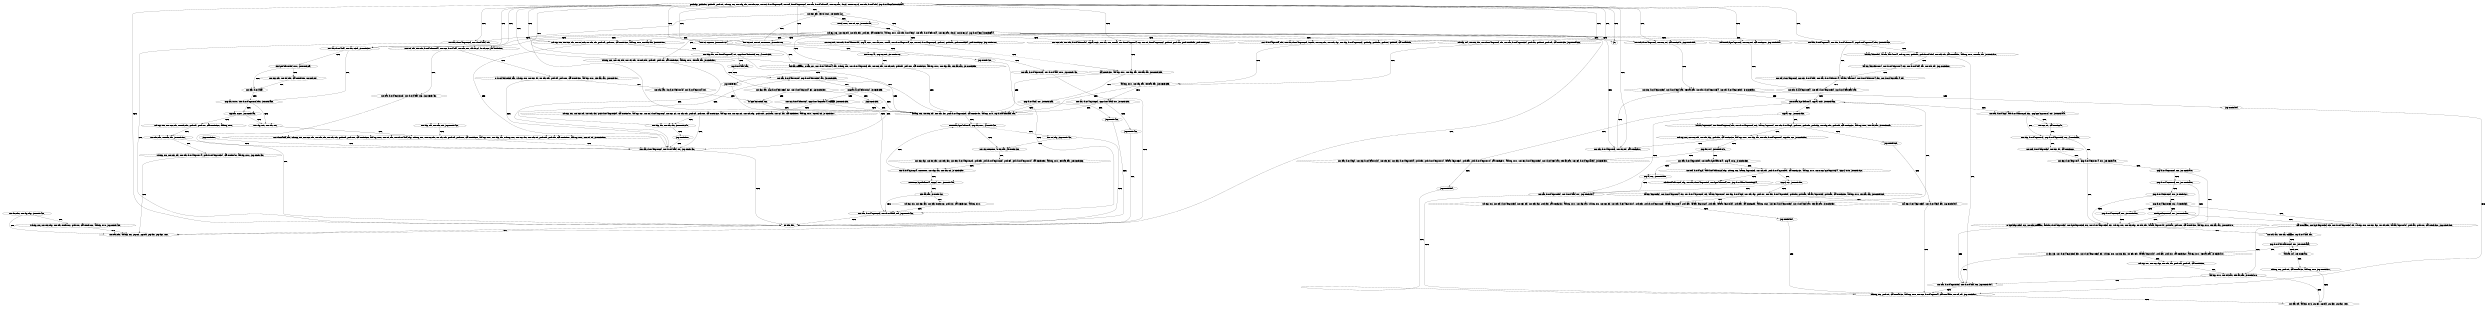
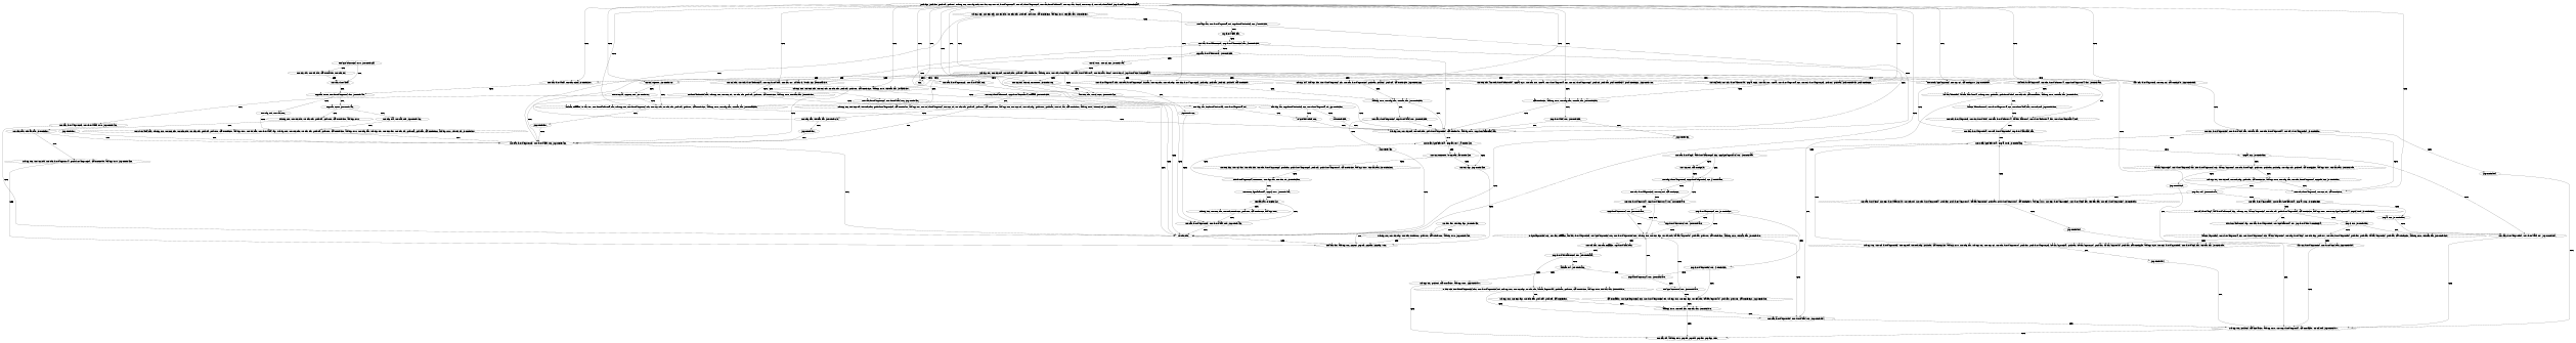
  digraph {
    n1 [label="'push ebp', 'push ebx', 'push edi', 'push esi', 'sub esp, 0xc', 'mov ebp, edx', 'mov ebx, ecx', 'mov esi, dword [esp+0x24]', 'mov edi, dword [esp+0x20]', 'mov eax, dword [edi+0x4]', 'mov ecx, eax', 'dec cl', 'movzx ecx, cl', 'mov edx, dword [edx]', 'jmp dword [ecx*4+0x805c5a4]', "]
    n2 [label="'mov ecx, edx', 'test cl, 0x20', 'jne 0x8051422',"]
    n3 [label="'mov ecx, edx', 'mov edx, dword [ebx+0x40]', 'cmp al, 0x21', 'mov eax, 0x0', 'sete al', 'mov dword [esp+0x4], ecx', 'mov esi, dword [esp+0x2c]', 'push esi', 'push eax', 'push 0x805bcb4', 'push 0x805c8c2', 'jmp 0x8051188', "]
    n4 [label="'mov ecx, edx', 'mov edx, dword [ebx+0x40]', 'cmp al, 0x23', 'mov eax, 0x0', 'sete al', 'mov dword [esp+0x4], ecx', 'mov esi, dword [esp+0x2c]', 'push esi', 'push eax', 'push 0x805b7fe', 'push 0x805c8c8', "]
-   n5 [label="'test esi, 0x22000', 'jne 0x80511c7',"]
+   n5 [label="'test esi, 0x20000', 'jne 0x80511c7', "]
    n6 [label="'and eax, 0xffffff00', 'or eax, 0x1', 'mov dword [edi+0x4], eax', 'sub esp, 0x8', 'mov dword [esp+0xc], edx', 'mov ecx, edx', 'xor edx, edx', 'push edi', 'push 0x0', 'call 0x8051520', 'add esp, 0x10', 'mov ebp, eax', 'test eax, eax', 'jne 0x8051395', "]
    n7 [label="'sub esp, 0x4', 'mov ecx, ebx', 'mov dword [esp+0x8], edx', 'mov eax, dword [esp+0x30]', 'push eax', 'push esi', 'push edi', 'call 0x80516b0', 'jmp 0x80512c6', "]
    n8 [label="'sub esp, 0x8', 'mov ecx, edx', 'mov esi, edx', 'xor edx, edx', 'push edi', 'push 0x0', 'call 0x8051520', 'add esp, 0x10', 'test eax, eax', 'je 0x8051501', "]
    n9 [label="'mov dword [esp+0x4], edx', 'mov eax, dword [esp+0x28]', 'inc eax', 'mov ecx, ebx', 'mov edx, ebp', 'mov ebp, dword [esp+0x2c]', 'push ebp', 'push eax', 'push esi', 'push edi', 'call 0x80515d0', "]
    n10 [label="'mov eax, dword [edi]', 'test eax, 0x30f', 'je 0x8051301', "]
    n11 [label="'sub esp, 0x8', 'mov ecx, edx', 'mov esi, edx', 'xor edx, edx', 'push edi', 'push 0x0', 'call 0x8051520', 'add esp, 0x10', 'test eax, eax', 'je 0x8051501', "]
    n12 [label="'mov esi, edx', 'mov edx, dword [edx+0x54]', 'mov ecx, dword [edi]', 'mov eax, 0x1', 'shl eax, cl', 'bt edx, ecx', 'jae 0x8051510', "]
    n13 [label="'mov eax, dword [esp+0x2c]', 'mov dword [eax], 0x5', "]
    n14 [label="'xor ebx, ebx', "]
    n15 [label="'mov ecx, esi', 'test esi, 0x1000000', 'je 0x8051106', "]
-   n16 [label="'jle',"]
+   n16 [label="'nop', "]
    n17 [label="'movzx edx, byte [esp+0xc]', 'mov ecx, esi', 'call 0x8052210', 'jmp 0x805199a', "]
    n18 [label="'mov edx, dword [esp+0xc]', 'mov ecx, esi', 'call 0x8052510', "]
    n19 [label="'mov edx, dword [esp+0x4]', 'mov ebx, dword [edx+0x14]', 'cmp dword [esp+0x14], ebx', 'je 0x8051a03', "]
    n20 [label="'mov edx, dword [esp+0xc]', 'mov ecx, esi', 'call 0x8052540', 'jmp 0x805195b', "]
    n21 [label="'mov eax, dword [esp+0x2c]', 'mov dword [eax], 0xd', 'jmp 0x805143c', "]
    n22 [label="'test cl, 0x10', 'mov esi, ecx', 'je 0x80511a8', "]
    n23 [label="'call 0x8051c90', 'add esp, 0x10', 'mov ebp, eax', 'test eax, eax', 'jne 0x8051395', "]
    n24 [label="'movzx ecx, al', 'cmp ecx, 0x9', 'jne 0x80511c7', "]
    n25 [label="'sub esp, 0xc', 'mov ecx, edi', 'mov edx, ebx', 'push dword [esp+0x30]', 'call 0x80507b0', 'add esp, 0x10', 'nop dword [eax+eax], eax', "]
    n26 [label="'jmp 0x8051501', "]
    n27 [label="'add esp, 0x10', 'mov ebp, eax', 'test eax, eax', 'jne 0x8051395', "]
    n28 [label="'mov eax, dword [esp+0x2c]', 'mov dword [eax], 0xc', 'jmp 0x805143c', "]
    n29 [label="'mov ebp, eax', 'mov dword [esp+0x4], esi', 'cmp dword [esi+0x5c], 0x2', 'jl 0x8051395', "]
    n30 [label="'cmp eax, 0x100', 'mov dword [esp+0x8], ebx', 'je 0x8051458', "]
    n31 [label="'test byte [edx+0x58], 0x10', 'jne 0x80512ff', "]
    n32 [label="'mov ebp, eax', 'cmp dword [esi+0x5c], 0x2', 'mov dword [esp+0x4], esi', 'jge 0x8051391', "]
    n33 [label="'mov eax, dword [esp+0x2c]', 'mov dword [eax], 0x6', 'jmp 0x805143c', "]
    n34 [label="'or dword [esi+0x50], eax', 'sub esp, 0x8', 'mov ecx, esi', 'xor edx, edx', 'push edi', 'push 0x0', 'call 0x8051520', 'add esp, 0x10', 'test eax, eax', 'je 0x8051501', "]
    n35 [label="'mov eax, ebx', 'add esp, 0xc', 'pop esi', 'pop edi', 'pop ebx', 'pop ebp', 'retn', "]
-   n36 [label="'jmp 0x8051422', "]
+   n36 [label="'jmp 0x8051122',"]
    n37 [label="'mov ebx, dword [esp+0x94]', 'mov edi, dword [esp+0x90]', 'nop dword [eax+eax], eax', "]
    n38 [label="'mov ecx, dword [esp+0x98]', 'mov dword [ecx], eax', 'test eax, eax', 'mov ebx, dword [esp+0x94]', 'mov edi, dword [esp+0x90]', 'je 0x80519b0', "]
    n39 [label="'lea eax, [ebx+ebx]', 'lea eax, [eax*4+0x4]', 'sub esp, 0x8', 'push eax', 'push dword [edx]', 'mov edi, edx', 'call 0x805a550', 'add esp, 0x10', 'test eax, eax', 'je 0x8051b78', "]
    n40 [label="'mov edi, dword [esp+0xc]', 'mov ecx, dword [edx]', 'mov eax, dword [edx+0x14]', 'lea ebx, [eax+0x1]', 'mov dword [edx+0x14], ebx', 'mov dword [ecx+eax*4], edi', "]
    n41 [label="'sub esp, 0xc', 'mov ecx, edi', 'mov edx, ebx', 'push esi', 'call 0x80507b0', 'add esp, 0x10', 'mov edx, dword [ebp]', 'mov eax, dword [edi+0x4]', 'mov ecx, eax', 'dec cl', 'movzx ecx, cl', 'jmp dword [ecx*4+0x805c5a4]', "]
    n42 [label="'cmp dword [esi], 0x0', 'je 0x8051395', "]
    n43 [label="'mov eax, dword [esp+0x2c]', 'mov dword [eax], 0x10', 'jmp 0x805143c', "]
    n44 [label="'movzx eax, byte [edi+0x4]', 'cmp eax, 0x17', 'ja 0x805142e', "]
    n45 [label="'mov eax, dword [esp+0x2c]', 'cmp dword [eax], 0x0', 'je 0x8051395', "]
    n46 [label="'nop dword [eax], eax', "]
    n47 [label="'mov ebp, 0x9', 'mov eax, 0x6', "]
    n48 [label="'cmp eax, 0x200', 'jne 0x80514ac', "]
    n49 [label="'mov eax, dword [edi]', "]
    n50 [label="'mov ecx, edx', 'mov esi, edx', 'call 0x8051be0', 'mov edx, esi', "]
    n51 [label="'or byte [esi+0x58], 0x2', "]
-   n52 [label="'jmp 0x8051395', "]
+   n52 [label="'sub 0x8051395',"]
    n53 [label="'mov ebp, eax', 'inc dword [esi+0x4c]', 'mov dword [esp+0x4], esi', "]
    n54 [label="'movzx eax, byte [edi+0x4]', 'cmp al, 0x15', 'je 0x8051a36', "]
    n55 [label="'jmp 0x8051b94', "]
    n56 [label="'mov eax, dword [esp+0x98]', 'mov dword [eax], 0xc', 'jmp 0x8051b94', "]
    n57 [label="'lea ecx, [ebx+ebx+0x1]', 'mov dword [esp+0x14], ecx', 'mov dword [edi], eax', 'mov edx, edi', 'jmp 0x8051988', "]
    n58 [label="'jmp 0x805143c', "]
    n59 [label="'mov esi, ebp', 'jmp 0x805143e',"]
    n60 [label="'mov ecx, 0x8c0800', 'bt ecx, eax', 'jae 0x805142e', "]
    n61 [label="'jmp 0x805143c', "]
    n62 [label="'mov eax, dword [ebx+0x28]', 'cmp dword [ebx+0x38], eax', 'jle 0x8051395', "]
    n63 [label="'mov dword [edi], eax', 'sub esp, 0x8', 'mov ecx, edx', 'mov ebx, edx', 'xor edx, edx', 'push edi', 'push 0x0', 'call 0x8051520', 'add esp, 0x10', 'mov esi, eax', 'mov dword [edi], ebp', 'sub esp, 0x8', 'mov ecx, ebx', 'xor edx, edx', 'push edi', 'push 0x0', 'call 0x8051520', 'add esp, 0x10', 'mov ebp, eax', 'sub esp, 0x8', 'mov ecx, ebx', 'mov edx, esi', 'push 0xa', 'push eax', 'call 0x8050900', 'add esp, 0x10', 'test esi, esi', 'je 0x8051501', "]
    n64 [label="'sub esp, 0x8', 'mov ecx, edx', 'xor edx, edx', 'push edi', 'push 0x0', 'call 0x8051520', 'add esp, 0x10', "]
    n65 [label="'mov ebp, 0xa', 'mov eax, 0x5', 'jmp 0x8051462', "]
    n66 [label="'mov eax, dword [esp]', 'add dword [eax+0x28], ebp', 'cmp byte [esp+0x18], 0x0', 'je 0x8051a4a', "]
    n67 [label="'cmp al, 0x2', 'je 0x8051b5e', "]
    n68 [label="'sub esp, 0xc', 'push esi', 'call 0x804b730', 'add esp, 0x10', 'mov ecx, dword [esp+0x4]', 'call 0x804f5b0', 'xor edi, edi', 'jmp 0x8051b17', "]
    n69 [label="'mov ecx, ebp', 'mov esi, ebx', 'mov edx, ebx', 'mov ebx, dword [esp+0x2c]', 'push ebx', 'push dword [esp+0x28]', 'push edi', 'push dword [esp+0x10]', 'call 0x8051e50', 'add esp, 0x10', 'test eax, eax', 'jne 0x80513ec', "]
    n70 [label="'cmp eax, dword [ebx+0x1c]', 'je 0x8051395', "]
    n71 [label="'mov ebx, eax', 'test eax, eax', 'je 0x8051501', "]
    n72 [label="'mov ebp, dword [esp+0x1c]', 'cmp dword [ebp+0x5c], 0x2', 'jl 0x8051a5e', "]
    n73 [label="'mov ecx, esi', 'call 0x8052c40', "]
    n74 [label="'mov eax, dword [esp+0x98]', 'mov dword [eax], 0x7', 'jmp 0x8051b94', "]
    n75 [label="'lea eax, [esp+0x38]', 'mov dword [esp+0xc], eax', 'mov dword [esp+0x8], 0x3', 'lea ecx, [esp+0x8]', 'mov edx, dword [esp]', 'push 0x0', 'push ebx', 'push ebp', 'mov ebp, edx', 'push edi', 'call 0x8052230', 'add esp, 0x10', 'test eax, eax', 'je 0x80517d9', "]
    n76 [label="'mov ecx, dword [esp+0x4]', 'cmp dword [ecx+0x14], 0x0', 'jne 0x8051a7e', "]
    n77 [label="'mov edx, dword [ebp+0x3c]', 'mov ecx, esi', 'call 0x8052c60', "]
    n78 [label="'sub esp, 0xc', 'mov ecx, edi', 'mov edx, ebp', 'push ebx', 'call 0x8052130', 'add esp, 0x10', 'mov ebp, eax', 'mov ebx, dword [esp+0x8]', 'cmp ebx, 0x2', 'je 0x8051950', "]
    n79 [label="'jmp 0x8051b6d', "]
    n80 [label="'mov eax, edi', 'add esp, 0x7c', 'pop esi', 'pop edi', 'pop ebx', 'pop ebp', 'retn', "]
    n81 [label="'test dword [esp+0x24], 0x1000000', 'mov ebp, eax', 'mov ebx, esi', 'je 0x80513b0', "]
    n82 [label="'movzx ecx, byte [edi+0x4]', 'cmp cl, 0x17', 'je 0x805140a', "]
    n83 [label="'mov ecx, dword [ebx+0x8]', 'cmp dword [ecx+eax*4], 0xffffffff', 'jne 0x8051395', "]
    n84 [label="'sub esp, 0xc', 'mov ecx, edi', 'mov edx, dword [esp+0x14]', 'push dword [esp+0x30]', 'call 0x80507b0', 'add esp, 0x10', 'jmp 0x805143e', "]
    n85 [label="'or byte [ebp+0x58], 0x2', 'mov ebx, 0xffffff00', 'and ebx, dword [esp+0x3c]', 'mov byte [esp+0x3c], 0x6', 'mov dword [esp+0x38], ecx', 'sub esp, 0x8', 'mov ecx, ebp', 'xor edx, edx', 'lea eax, [esp+0x40]', 'push eax', 'push 0x0', 'call 0x8051520', 'add esp, 0x10', 'test eax, eax', 'je 0x8051b78', "]
    n86 [label="'cmp dword [ecx+0x18], 0x0', 'jne 0x8051a7e', "]
    n87 [label="'cmp ebx, 0x4', 'jne 0x8051840', "]
    n88 [label="'mov ecx, dword [esp+0x98]', 'mov dword [ecx], eax', 'jmp 0x8051b94', "]
    n89 [label="'test eax, eax', 'je 0x8051422', "]
    n90 [label="'xor ebx, ebx', 'test ebp, ebp', 'je 0x805143e', "]
    n91 [label="'sub esp, 0xc', 'mov ecx, ebp', 'mov edx, 0x80510c0', 'push 0x0', 'call 0x8051060', 'add esp, 0x10', 'jmp 0x805143e', "]
    n92 [label="'sub esp, 0xc', 'mov ecx, edi', 'mov edx, ebx', 'push dword [esp+0x30]', 'call 0x80507b0', 'add esp, 0x8', 'mov esi, dword [esp+0xc]', 'mov ecx, esi', 'xor edx, edx', 'push edi', 'push 0x0', 'call 0x8051520', 'add esp, 0x8', 'mov ecx, esi', 'mov edx, ebp', 'push 0x10', 'push eax', 'mov esi, eax', 'call 0x8050900', 'add esp, 0x10', 'test esi, esi', 'je 0x8051501', "]
    n93 [label="'mov ebp, eax', 'test eax, eax', 'jne 0x8051240', "]
    n94 [label="'jmp 0x8051501', "]
    n95 [label="'mov edi, eax', 'mov eax, 0xffffffe0', 'nop dword [eax], eax', "]
    n96 [label="'cmp dword [ecx+0x1c], 0x0', 'jne 0x8051a7e', "]
    n97 [label="'mov eax, dword [esp+0x90]', 'movzx eax, byte [eax+0x4]', 'cmp al, 0x16', 'je 0x805185e', "]
    n98 [label="'mov eax, dword [esp]', 'mov ecx, dword [eax+0x40]', 'mov edx, esi', 'mov ebx, dword [esp+0x94]', 'push ebx', 'push dword [esp+0x10]', 'lea eax, [esp+0x30]', 'push eax', 'push dword [esp+0x10]', 'call 0x8052570', 'add esp, 0x10', 'mov ecx, dword [esp+0x98]', 'mov dword [ecx], eax', 'test eax, eax', 'mov edi, dword [esp+0x90]', 'je 0x80519b0', "]
    n99 [label="'sub esp, 0xc', 'mov ecx, eax', 'mov edx, 0x80510c0', 'push 0x0', 'call 0x8051060', 'add esp, 0x10', "]
    n100 [label="'jmp 0x8051501', "]
    n101 [label="'cmp dword [esi+eax+0x20], 0x0', 'jne 0x8051ada', "]
    n102 [label="'cmp dword [ecx+0x20], 0x0', 'je 0x8051b21', "]
    n103 [label="'mov edi, dword [esp]', 'add dword [edi+0x28], ebp', 'sub esp, 0xc', 'lea ecx, [esp+0x3c]', 'mov edx, edi', 'push dword [esp+0xa0]', 'call 0x8052130', 'add esp, 0x10', 'movzx ecx, byte [esp+0x34]', 'cmp cl, 0x15', 'je 0x8051920', "]
    n104 [label="'cmp al, 0x2', 'je 0x8051b5e', "]
    n105 [label="'jmp 0x8051b94', "]
    n106 [label="'or ebx, 0x3', 'mov dword [esp+0x3c], ebx', 'mov dword [esp+0x38], esi', 'sub esp, 0x8', 'mov ecx, ebp', 'xor edx, edx', 'lea eax, [esp+0x40]', 'push eax', 'push 0x0', 'call 0x8051520', 'add esp, 0x10', 'test eax, eax', 'je 0x8051b78', "]
    n107 [label="'add eax, 0x4', 'jne 0x8051ac0', "]
    n108 [label="'cmp dword [ebp+0x5c], 0x2', 'jl 0x8051b3b', "]
    n109 [label="'sub dword [edi+0x28], ebp', 'mov eax, dword [esp+0x90]', 'mov byte [eax+0x4], 0x1', 'jmp dword [ebx*4+0x805c634]', "]
    n110 [label="'cmp cl, 0x2', 'je 0x8051b5e', "]
    n111 [label="'sub esp, 0x8', 'mov ecx, ebp', 'mov edx, eax', 'push 0xa', 'push edi', 'call 0x8050900', "]
    n112 [label="'sub esp, 0xc', 'push esi', 'call 0x804b730', 'add esp, 0x10', 'jmp 0x8051b17', "]
    n113 [label="'call 0x804f5b0', 'mov byte [esp+0x3c], 0x3', 'mov dword [esp+0x38], esi', 'sub esp, 0x8', 'mov ecx, ebp', 'xor edx, edx', 'lea eax, [esp+0x40]', 'push eax', 'push 0x0', 'call 0x8051520', 'jmp 0x8051b0e', "]
    n114 [label="'cmp dword [ecx+0x24], 0x0', 'jne 0x8051a7e', "]
    n115 [label="'lea ecx, [esp+0x5c]', 'mov dword [esp+0x24], ecx', 'mov dword [esp+0x20], 0x3', 'lea ecx, [esp+0x20]', 'mov ebp, dword [esp]', 'mov edx, ebp', 'push 0x1', 'mov ebx, dword [esp+0x98]', 'push ebx', 'push eax', 'lea eax, [esp+0x3c]', 'push eax', 'call 0x8052230', 'add esp, 0x10', 'test eax, eax', 'jne 0x8051b6d', "]
    n116 [label="'add esp, 0x10', 'mov edi, eax', 'test eax, eax', 'je 0x8051b78', "]
    n117 [label="'test byte [ecx+0x10], 0x1', 'jne 0x8051a7e', "]
    n118 [label="'sub esp, 0xc', 'mov edi, dword [esp+0x9c]', 'mov ecx, edi', 'mov edx, ebp', 'push ebx', 'call 0x8052130', 'add esp, 0x10', 'mov ebp, eax', 'sub esp, 0xc', 'mov ecx, esi', 'mov edx, dword [esp+0x10]', 'push ebx', 'push dword [esp+0x2c]', 'lea eax, [esp+0x34]', 'push eax', 'lea eax, [esp+0x20]', 'push eax', 'lea eax, [esp+0x48]', 'push eax', 'call 0x80522f0', 'add esp, 0x20', 'mov ecx, dword [esp+0x98]', 'mov dword [ecx], eax', 'test eax, eax', 'je 0x80519b0', "]
    n119 [label="'jmp 0x8051b94', "]
    n1 -> n2 [label=CFG]
    n1 -> n3 [label=CFG]
    n1 -> n4 [label=CFG]
    n1 -> n5 [label=CFG]
    n1 -> n6 [label=CFG]
    n1 -> n7 [label=CFG]
    n1 -> n8 [label=CFG]
    n1 -> n9 [label=CFG]
    n1 -> n10 [label=CFG]
    n1 -> n11 [label=CFG]
    n1 -> n12 [label=CFG]
    n1 -> n13 [label=CFG]
    n1 -> n14 [label=CFG]
    n1 -> n15 [label=CFG]
    n1 -> n16 [label=CFG]
    n1 -> n17 [label=CFG]
    n1 -> n18 [label=CFG]
    n1 -> n19 [label=CFG]
    n1 -> n20 [label=CFG]
    n2 -> n21 [label=CFG]
-   n2 -> n22 [label=CFG]
+   n70 -> n22 [label=CFG]
    n3 -> n23 [label=CFG]
    n4 -> n23 [label=CFG]
    n5 -> n6 [label=CFG]
    n5 -> n24 [label=CFG]
    n6 -> n25 [label=CFG]
    n6 -> n26 [label=CFG]
    n7 -> n27 [label=CFG]
    n8 -> n28 [label=CFG]
    n8 -> n29 [label=CFG]
    n9 -> n27 [label=CFG]
    n10 -> n30 [label=CFG]
-   n10 -> n31 [label=CFG]
    n11 -> n28 [label=CFG]
    n11 -> n32 [label=CFG]
    n12 -> n33 [label=CFG]
    n12 -> n34 [label=CFG]
    n13 -> n14 [label=CFG]
    n14 -> n35 [label=CFG]
    n15 -> n2 [label=CFG]
    n15 -> n36 [label=CFG]
    n17 -> n37 [label=CFG]
    n18 -> n38 [label=CFG]
    n19 -> n39 [label=CFG]
    n19 -> n40 [label=CFG]
    n20 -> n38 [label=CFG]
    n21 -> n14 [label=CFG]
    n22 -> n41 [label=CFG]
    n23 -> n25 [label=CFG]
    n23 -> n42 [label=CFG]
    n24 -> n6 [label=CFG]
    n24 -> n43 [label=CFG]
    n25 -> n44 [label=CFG]
    n26 -> n28 [label=CFG]
    n27 -> n25 [label=CFG]
    n27 -> n45 [label=CFG]
    n28 -> n14 [label=CFG]
    n29 -> n25 [label=CFG]
    n29 -> n46 [label=CFG]
    n30 -> n47 [label=CFG]
    n30 -> n48 [label=CFG]
    n31 -> n49 [label=CFG]
    n31 -> n50 [label=CFG]
    n32 -> n51 [label=CFG]
    n32 -> n52 [label=CFG]
    n33 -> n14 [label=CFG]
    n34 -> n28 [label=CFG]
    n34 -> n53 [label=CFG]
    n36 -> n21 [label=CFG]
    n37 -> n54 [label=CFG]
    n38 -> n54 [label=CFG]
    n38 -> n55 [label=CFG]
    n39 -> n56 [label=CFG]
    n39 -> n57 [label=CFG]
    n40 -> n37 [label=CFG]
    n41 -> n2 [label=CFG]
    n41 -> n3 [label=CFG]
    n41 -> n4 [label=CFG]
    n41 -> n5 [label=CFG]
    n41 -> n6 [label=CFG]
    n41 -> n7 [label=CFG]
    n41 -> n8 [label=CFG]
    n41 -> n9 [label=CFG]
    n41 -> n10 [label=CFG]
    n41 -> n11 [label=CFG]
    n41 -> n12 [label=CFG]
    n41 -> n13 [label=CFG]
    n41 -> n14 [label=CFG]
    n41 -> n15 [label=CFG]
    n41 -> n16 [label=CFG]
    n41 -> n17 [label=CFG]
    n41 -> n18 [label=CFG]
    n41 -> n19 [label=CFG]
    n41 -> n20 [label=CFG]
    n42 -> n25 [label=CFG]
    n42 -> n58 [label=CFG]
    n43 -> n14 [label=CFG]
    n44 -> n59 [label=CFG]
    n44 -> n60 [label=CFG]
    n45 -> n25 [label=CFG]
    n45 -> n61 [label=CFG]
    n46 -> n62 [label=CFG]
    n47 -> n63 [label=CFG]
    n48 -> n64 [label=CFG]
-   n48 -> n47 [label=CFG]
+   n48 -> n65 [label=CFG]
    n49 -> n30 [label=CFG]
    n50 -> n49 [label=CFG]
    n51 -> n25 [label=CFG]
    n52 -> n25 [label=CFG]
    n53 -> n51 [label=CFG]
    n54 -> n66 [label=CFG]
    n54 -> n67 [label=CFG]
    n55 -> n68 [label=CFG]
    n56 -> n68 [label=CFG]
    n57 -> n40 [label=CFG]
    n58 -> n14 [label=CFG]
    n59 -> n35 [label=CFG]
-   n59 -> n60 [label=CFG]
+   n60 -> n59 [label=CFG]
    n60 -> n69 [label=CFG]
    n61 -> n14 [label=CFG]
    n62 -> n25 [label=CFG]
    n62 -> n70 [label=CFG]
    n63 -> n28 [label=CFG]
    n64 -> n71 [label=CFG]
    n65 -> n63 [label=CFG]
    n66 -> n72 [label=CFG]
    n66 -> n73 [label=CFG]
    n67 -> n74 [label=CFG]
    n67 -> n75 [label=CFG]
    n68 -> n80 [label=CFG]
    n69 -> n81 [label=CFG]
    n70 -> n25 [label=CFG]
    n70 -> n83 [label=CFG]
    n71 -> n28 [label=CFG]
    n71 -> n84 [label=CFG]
    n72 -> n76 [label=CFG]
    n72 -> n77 [label=CFG]
    n73 -> n72 [label=CFG]
    n74 -> n68 [label=CFG]
    n75 -> n78 [label=CFG]
    n75 -> n79 [label=CFG]
    n76 -> n85 [label=CFG]
    n76 -> n86 [label=CFG]
    n77 -> n76 [label=CFG]
    n78 -> n18 [label=CFG]
    n78 -> n87 [label=CFG]
    n79 -> n88 [label=CFG]
    n81 -> n44 [label=CFG]
    n81 -> n82 [label=CFG]
    n82 -> n89 [label=CFG]
    n83 -> n25 [label=CFG]
    n83 -> n92 [label=CFG]
    n84 -> n35 [label=CFG]
    n85 -> n56 [label=CFG]
    n85 -> n95 [label=CFG]
    n86 -> n85 [label=CFG]
    n86 -> n96 [label=CFG]
    n87 -> n97 [label=CFG]
    n87 -> n98 [label=CFG]
    n88 -> n68 [label=CFG]
    n89 -> n21 [label=CFG]
    n89 -> n99 [label=CFG]
    n90 -> n35 [label=CFG]
    n90 -> n91 [label=CFG]
    n91 -> n35 [label=CFG]
    n92 -> n28 [label=CFG]
    n92 -> n93 [label=CFG]
    n93 -> n62 [label=CFG]
    n93 -> n100 [label=CFG]
    n94 -> n28 [label=CFG]
    n95 -> n101 [label=CFG]
    n96 -> n85 [label=CFG]
-   n96 -> n102 [label=CFG]
+   n102 -> n96 [label=CFG]
    n97 -> n103 [label=CFG]
    n97 -> n104 [label=CFG]
    n98 -> n54 [label=CFG]
    n98 -> n105 [label=CFG]
    n99 -> n21 [label=CFG]
    n100 -> n28 [label=CFG]
    n101 -> n106 [label=CFG]
    n101 -> n107 [label=CFG]
    n102 -> n85 [label=CFG]
    n102 -> n108 [label=CFG]
    n103 -> n109 [label=CFG]
    n103 -> n110 [label=CFG]
    n104 -> n74 [label=CFG]
    n105 -> n68 [label=CFG]
    n106 -> n56 [label=CFG]
    n106 -> n111 [label=CFG]
-   n107 -> n101 [label=CFG]
+   n107 -> n114 [label=CFG]
    n107 -> n112 [label=CFG]
    n108 -> n113 [label=CFG]
    n108 -> n114 [label=CFG]
    n110 -> n74 [label=CFG]
    n110 -> n115 [label=CFG]
    n111 -> n116 [label=CFG]
    n112 -> n80 [label=CFG]
    n113 -> n116 [label=CFG]
    n114 -> n85 [label=CFG]
-   n108 -> n117 [label=CFG]
+   n114 -> n117 [label=CFG]
    n115 -> n88 [label=CFG]
    n115 -> n118 [label=CFG]
    n116 -> n56 [label=CFG]
    n116 -> n80 [label=CFG]
    n117 -> n85 [label=CFG]
    n117 -> n113 [label=CFG]
    n118 -> n54 [label=CFG]
    n118 -> n119 [label=CFG]
    n119 -> n68 [label=CFG]
  }
